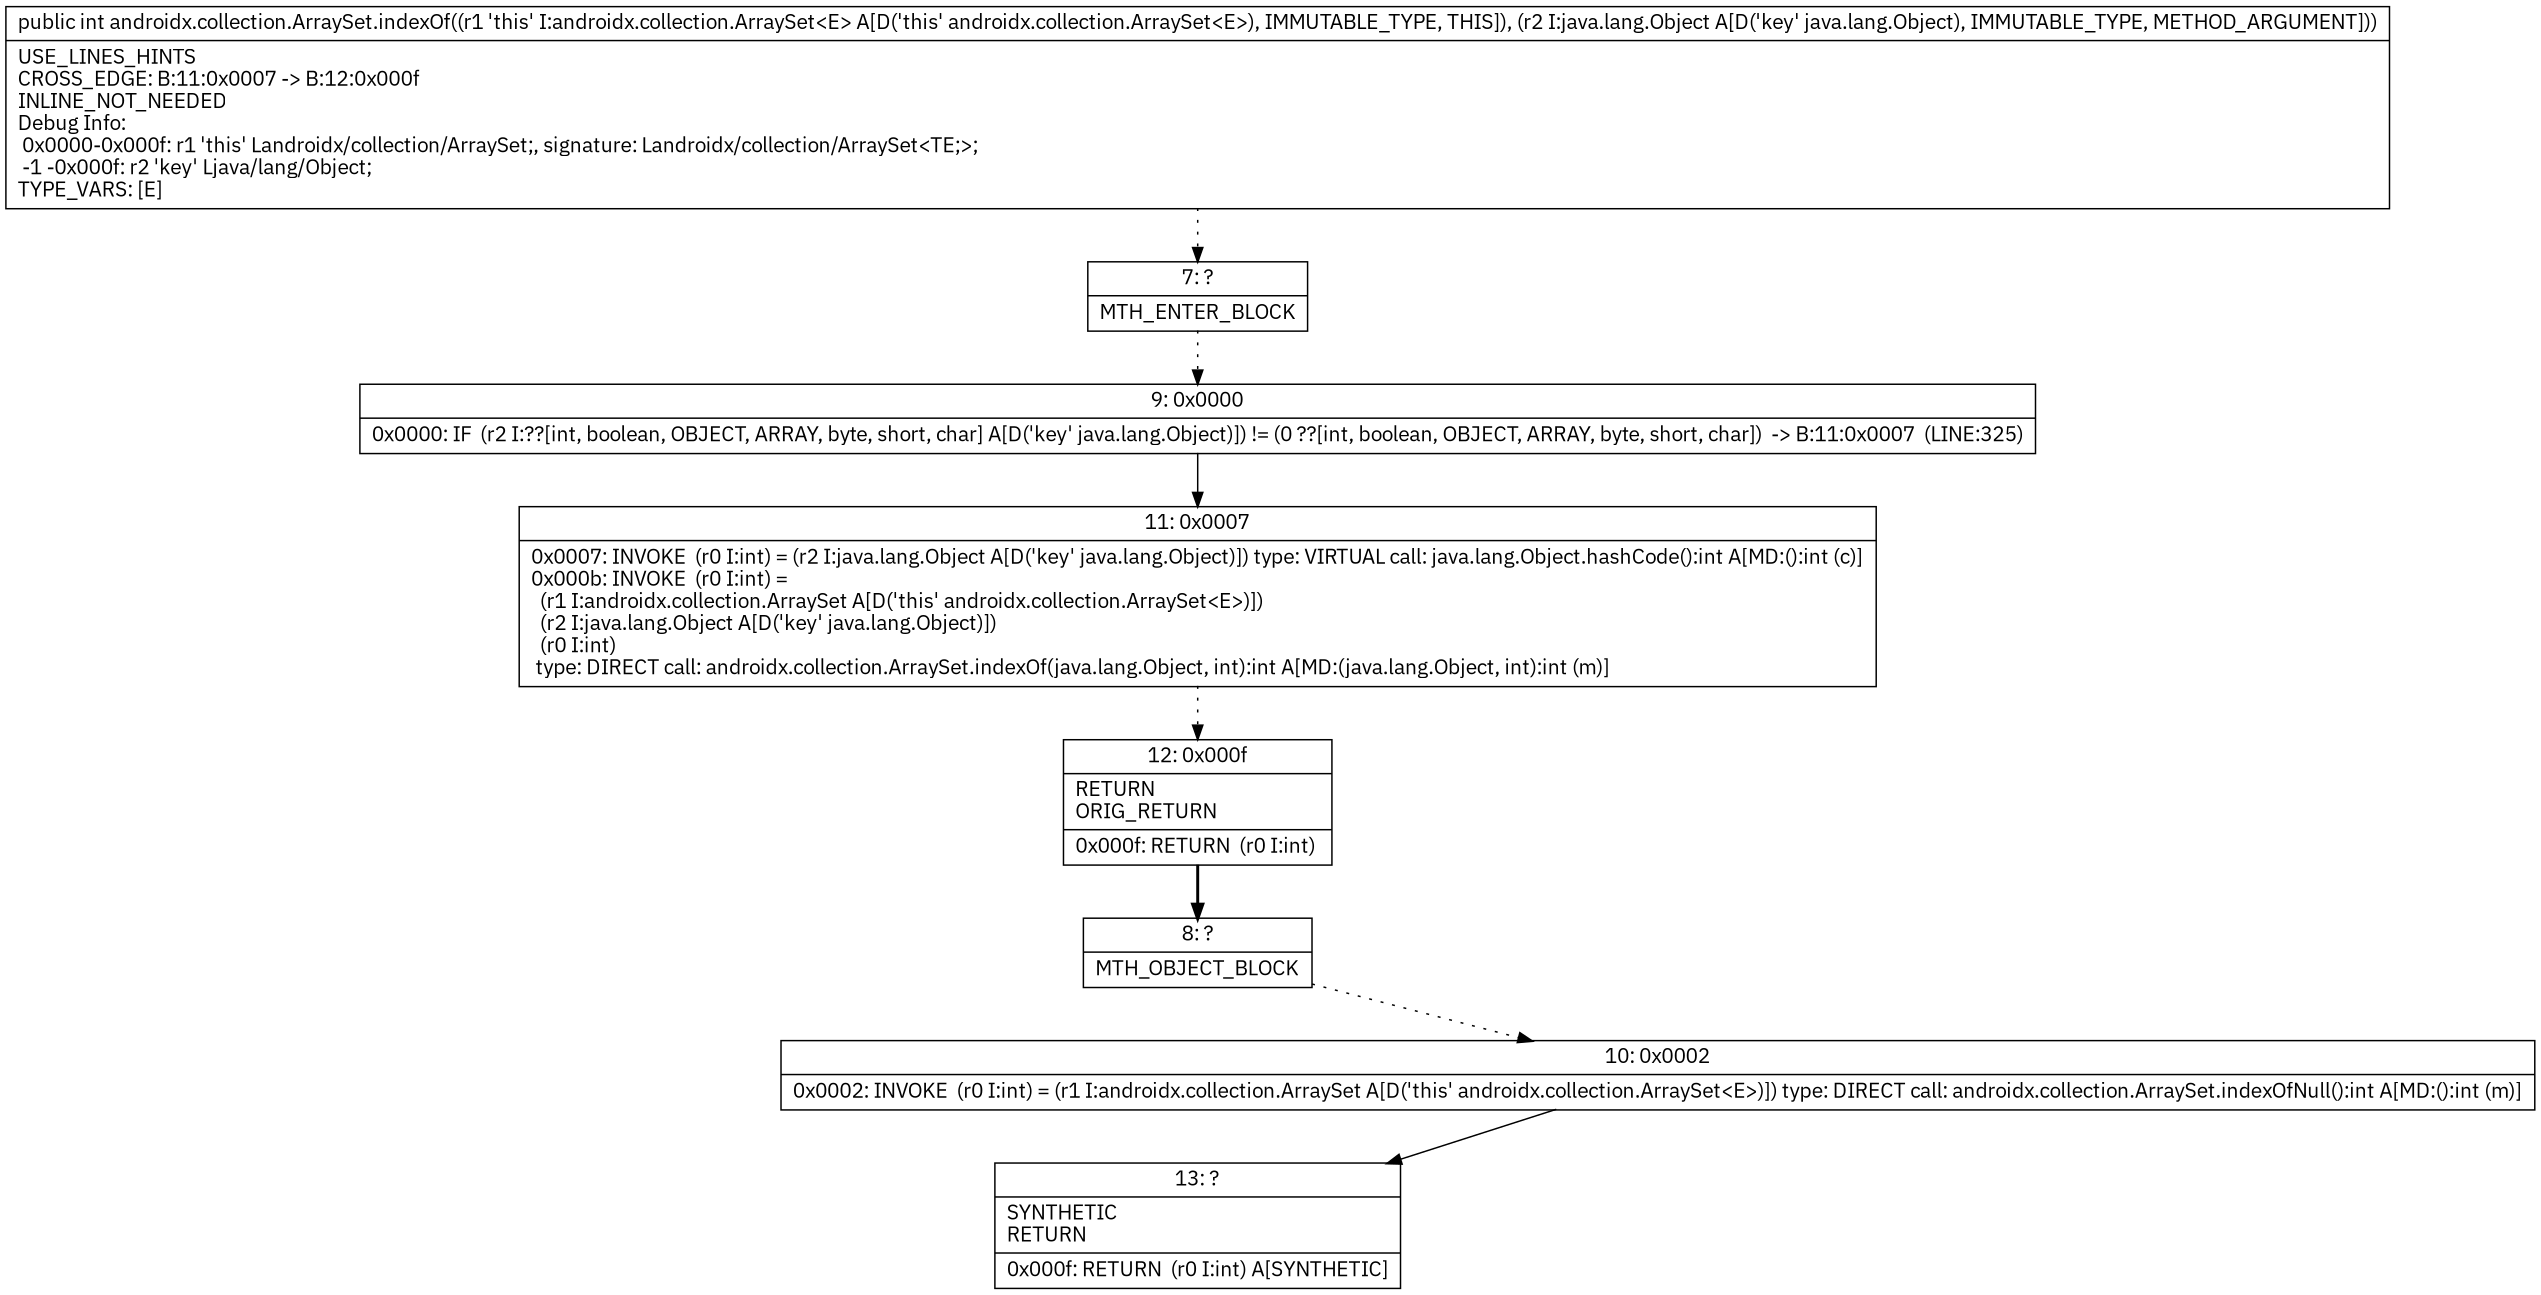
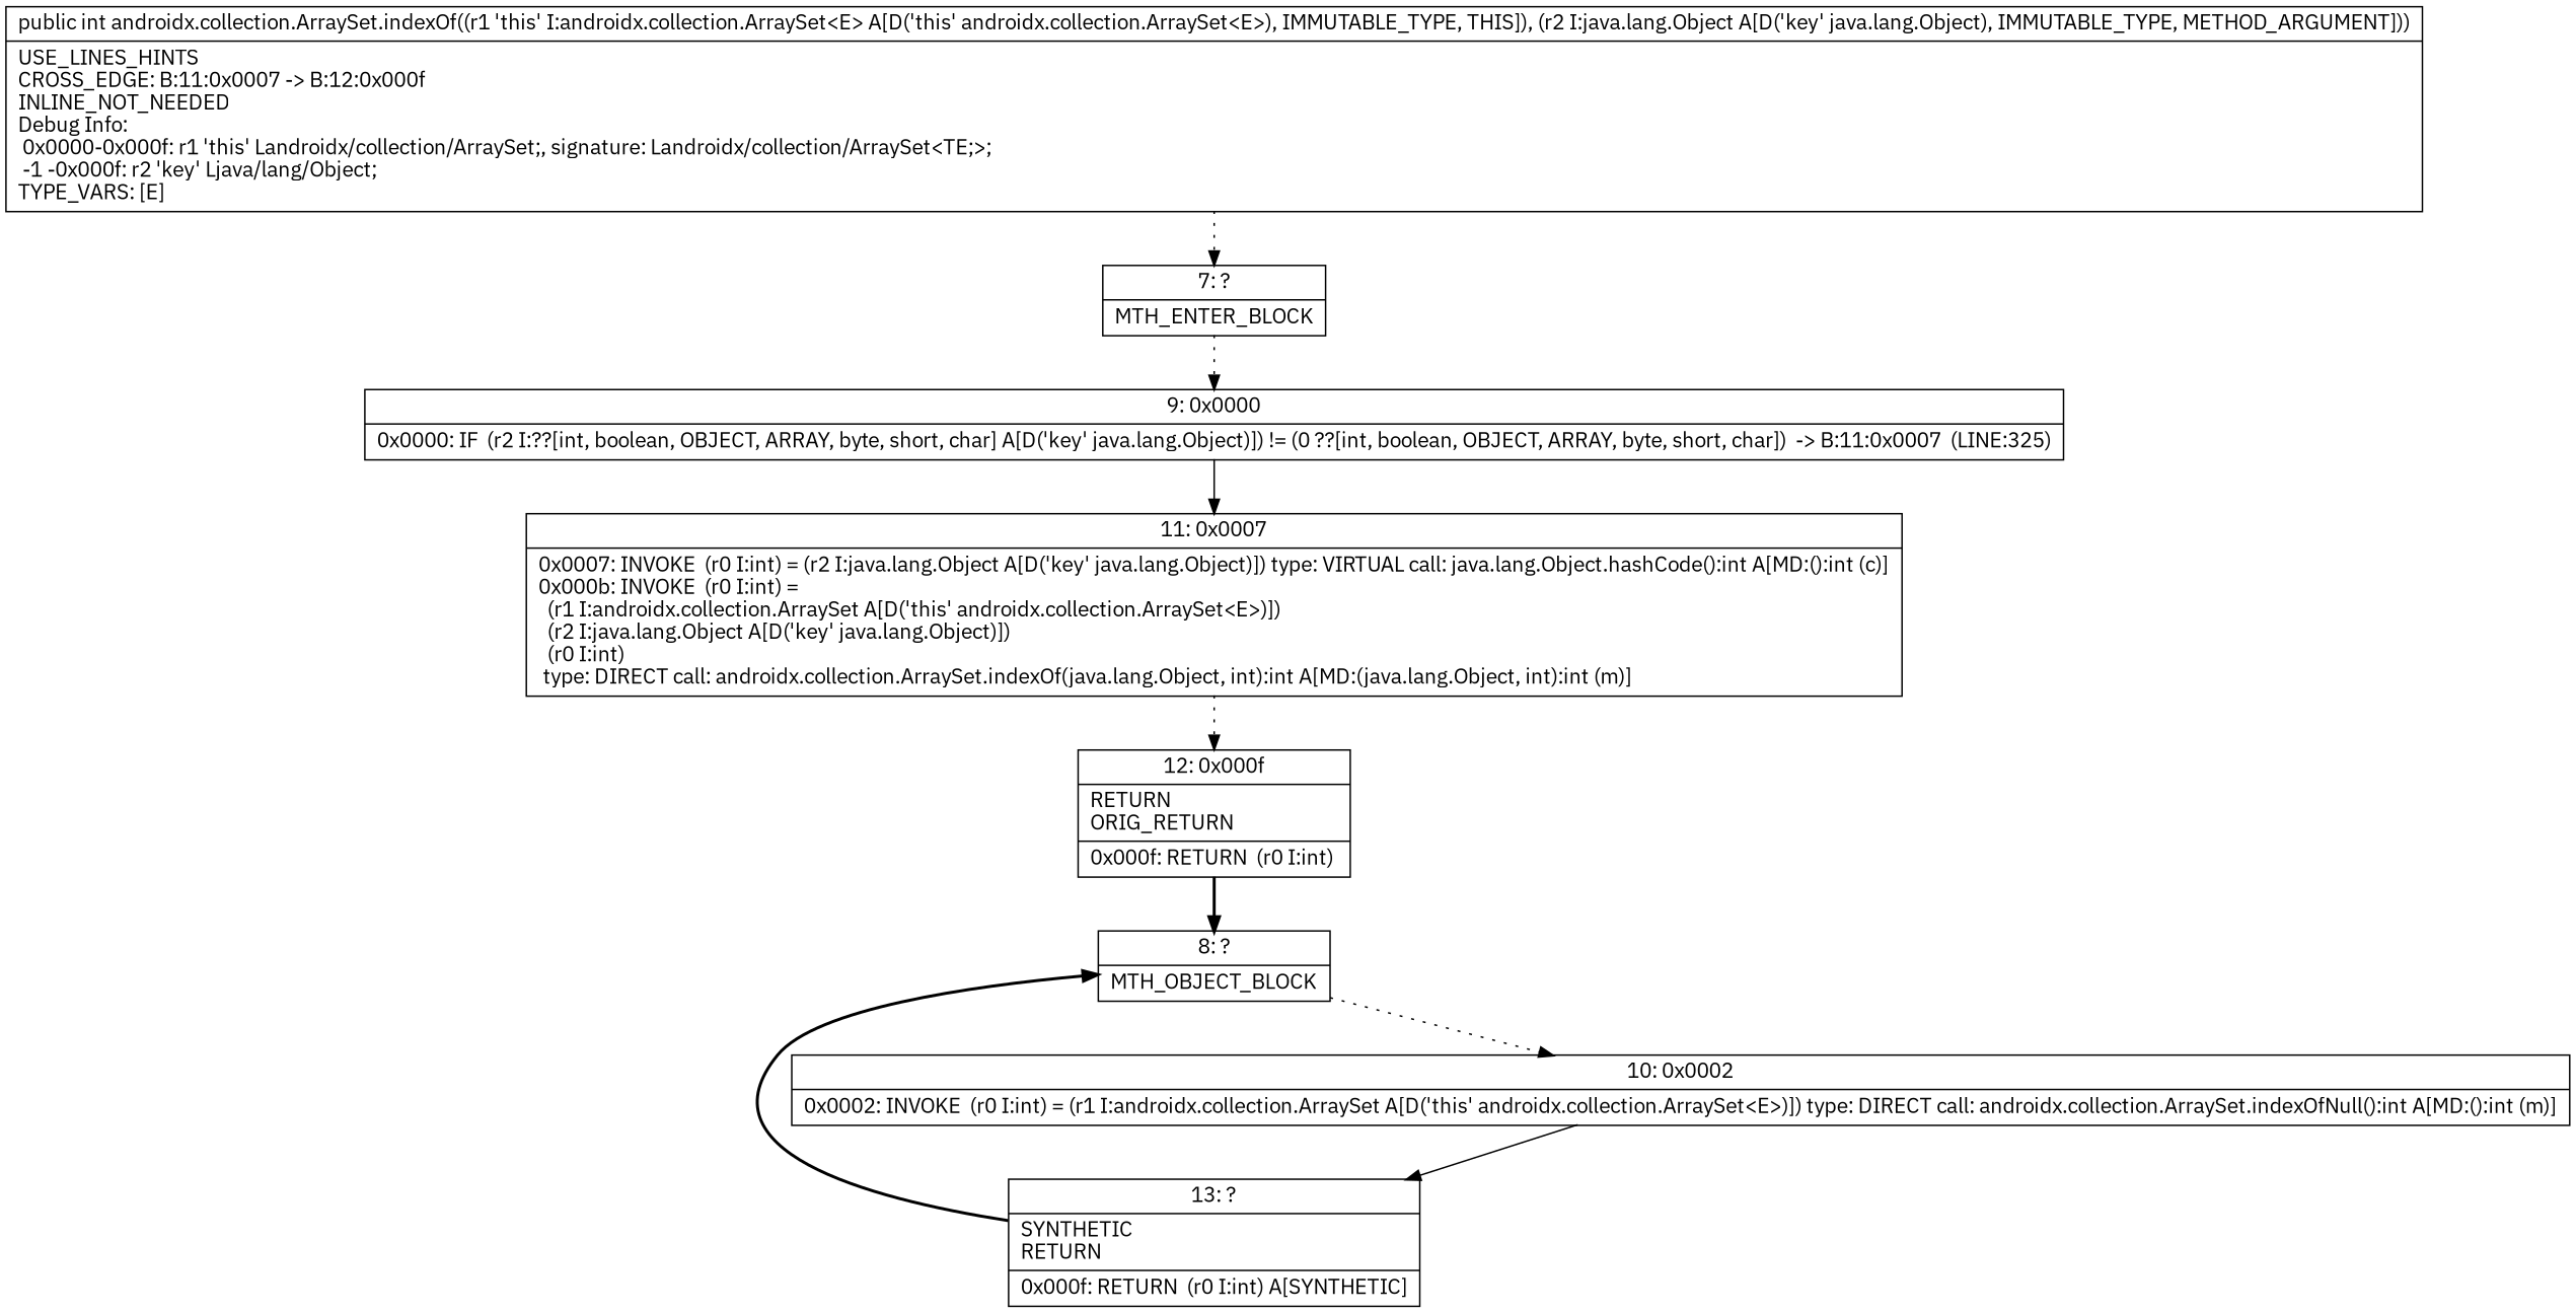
  digraph {
    fontname="IBM Plex Sans"
    node [fontname="IBM Plex Sans" shape=record]
    edge [fontname="IBM Plex Sans" style=dotted]
    n1 [label="{7\:\ ?|MTH_ENTER_BLOCK\l}"]
    n2 [label="{9\:\ 0x0000|0x0000: IF  (r2 I:??[int, boolean, OBJECT, ARRAY, byte, short, char] A[D('key' java.lang.Object)]) != (0 ??[int, boolean, OBJECT, ARRAY, byte, short, char])  \-\> B:11:0x0007  (LINE:325)\l}"]
    n3 [label="{11\:\ 0x0007|0x0007: INVOKE  (r0 I:int) = (r2 I:java.lang.Object A[D('key' java.lang.Object)]) type: VIRTUAL call: java.lang.Object.hashCode():int A[MD:():int (c)]\l0x000b: INVOKE  (r0 I:int) = \l  (r1 I:androidx.collection.ArraySet A[D('this' androidx.collection.ArraySet\<E\>)])\l  (r2 I:java.lang.Object A[D('key' java.lang.Object)])\l  (r0 I:int)\l type: DIRECT call: androidx.collection.ArraySet.indexOf(java.lang.Object, int):int A[MD:(java.lang.Object, int):int (m)]\l}"]
    n4 [label="{10\:\ 0x0002|0x0002: INVOKE  (r0 I:int) = (r1 I:androidx.collection.ArraySet A[D('this' androidx.collection.ArraySet\<E\>)]) type: DIRECT call: androidx.collection.ArraySet.indexOfNull():int A[MD:():int (m)]\l}"]
    n5 [label="{13\:\ ?|SYNTHETIC\lRETURN\l|0x000f: RETURN  (r0 I:int) A[SYNTHETIC]\l}"]
    n6 [label="{12\:\ 0x000f|RETURN\lORIG_RETURN\l|0x000f: RETURN  (r0 I:int) \l}"]
    n7 [label="{8\:\ ?|MTH_OBJECT_BLOCK\l}"]
    n8 [label="{public int androidx.collection.ArraySet.indexOf((r1 'this' I:androidx.collection.ArraySet\<E\> A[D('this' androidx.collection.ArraySet\<E\>), IMMUTABLE_TYPE, THIS]), (r2 I:java.lang.Object A[D('key' java.lang.Object), IMMUTABLE_TYPE, METHOD_ARGUMENT]))  | USE_LINES_HINTS\lCROSS_EDGE: B:11:0x0007 \-\> B:12:0x000f\lINLINE_NOT_NEEDED\lDebug Info:\l  0x0000\-0x000f: r1 'this' Landroidx\/collection\/ArraySet;, signature: Landroidx\/collection\/ArraySet\<TE;\>;\l  \-1 \-0x000f: r2 'key' Ljava\/lang\/Object;\lTYPE_VARS: [E]\l}"]
    n1 -> n2
    n2 -> n3 [style=solid]
    n3 -> n6
    n4 -> n5 [style=solid]
+   n5 -> n7 [style=bold]
    n6 -> n7 [style=bold]
    n7 -> n4
    n8 -> n1
  }
